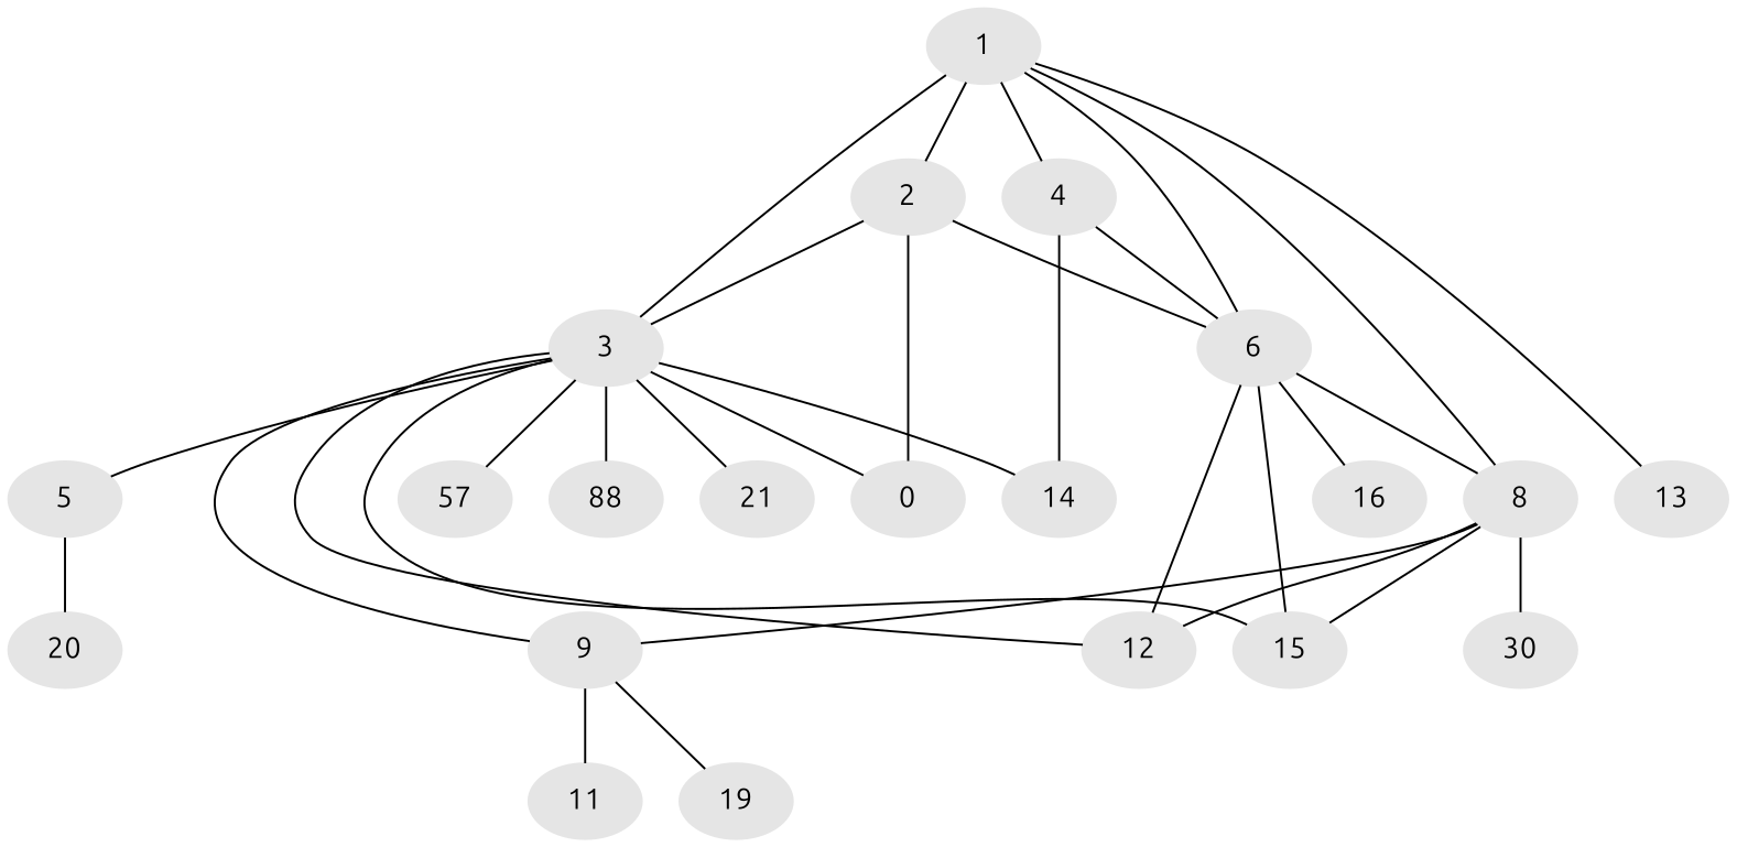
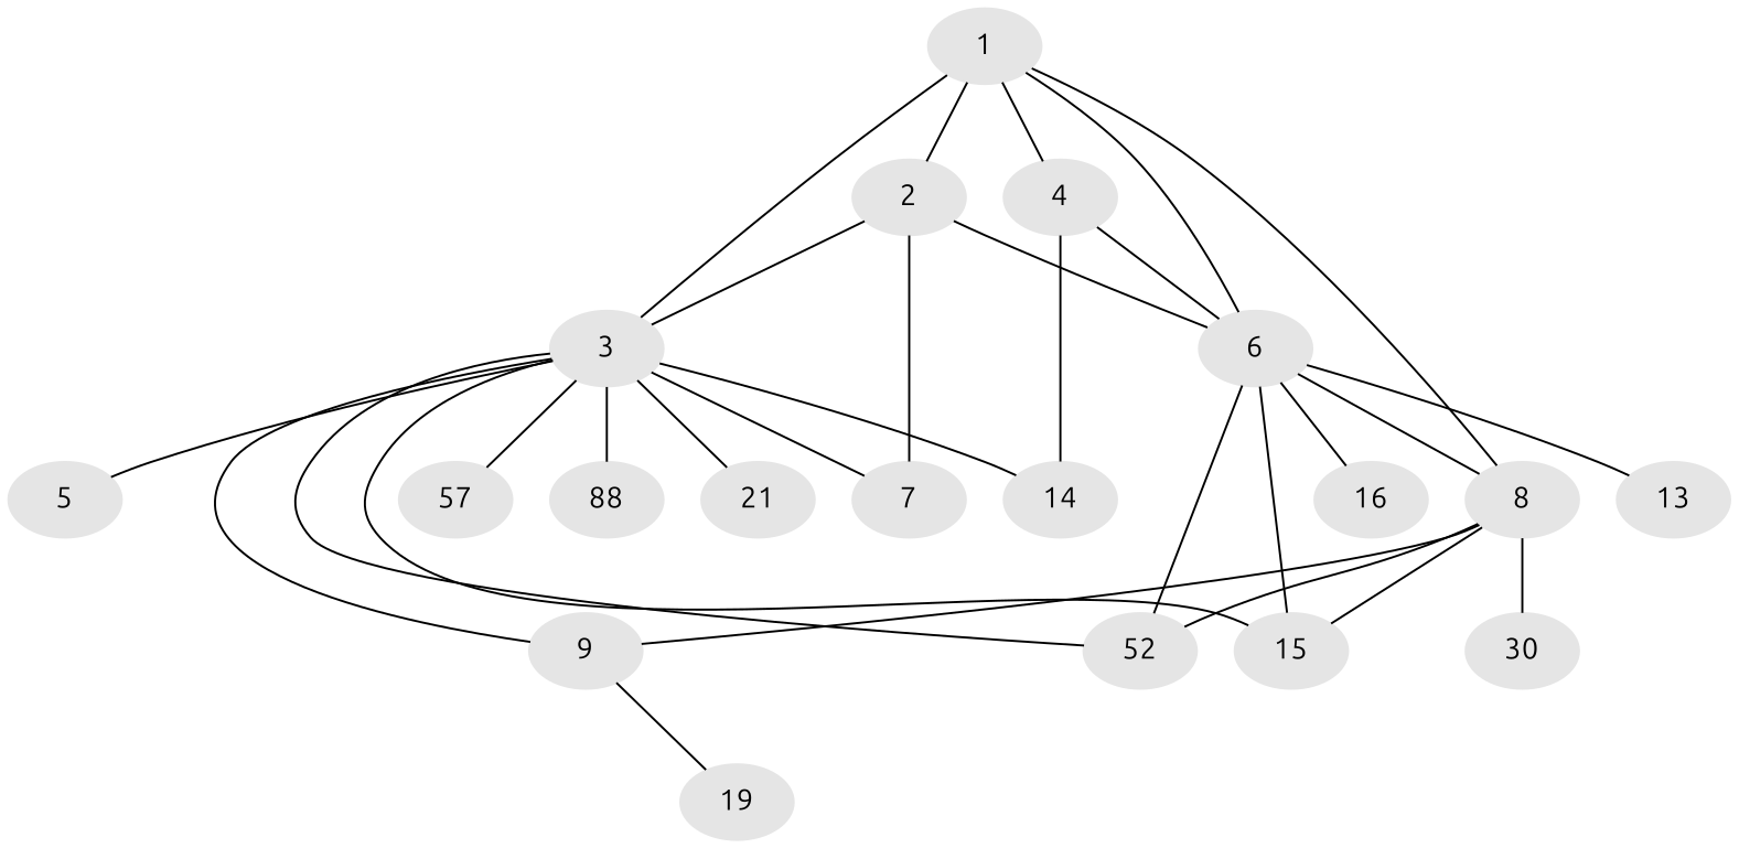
  graph {
    fontname=Ubuntu
    node [color=gray90 fontname=Ubuntu style=filled]
    edge [fontname=Ubuntu weight=1.0]
    1
    2
    3
    4
    6
    8
    13
-   7 [label=0]
+   7
    5
    9
-   12
+   12 [label=52]
    15
    n13 [label=57]
    n14 [label=88]
    21
    14
    16
    n18 [label=30]
-   20
-   11
    19
    1 -- 2 [weight=2.0]
    1 -- 3 [weight=2.0]
    1 -- 4
    1 -- 6
    1 -- 8
-   1 -- 13
+   6 -- 13
    2 -- 3
    2 -- 6
    2 -- 7 [weight=2.0]
    3 -- 7
    3 -- 5 [weight=3.0]
    3 -- 9
    3 -- 12
    3 -- 15
    3 -- n13
    3 -- n14 [weight=2.0]
    3 -- 21
    3 -- 14
    4 -- 6
    4 -- 14
    6 -- 8 [weight=2.0]
    6 -- 12
    6 -- 15
    6 -- 16
    8 -- 9
    8 -- 12
    8 -- 15
    8 -- n18 [weight=2.0]
-   5 -- 20
-   9 -- 11 [weight=3.0]
    9 -- 19
  }
